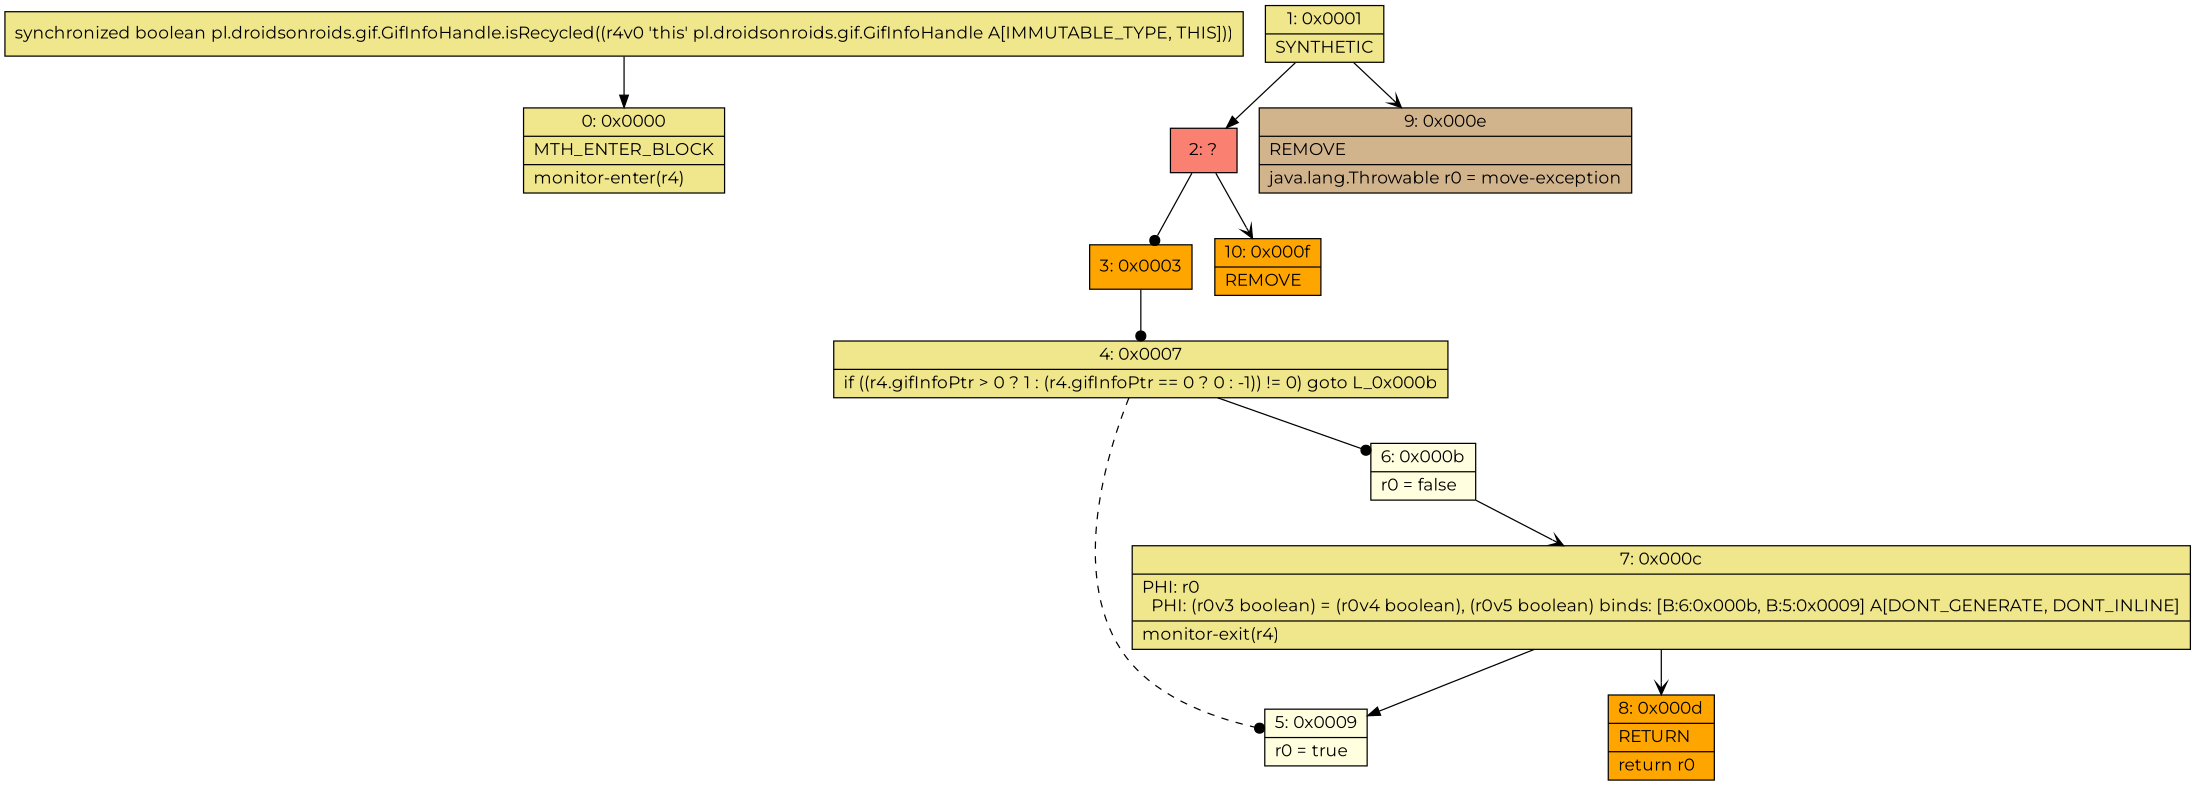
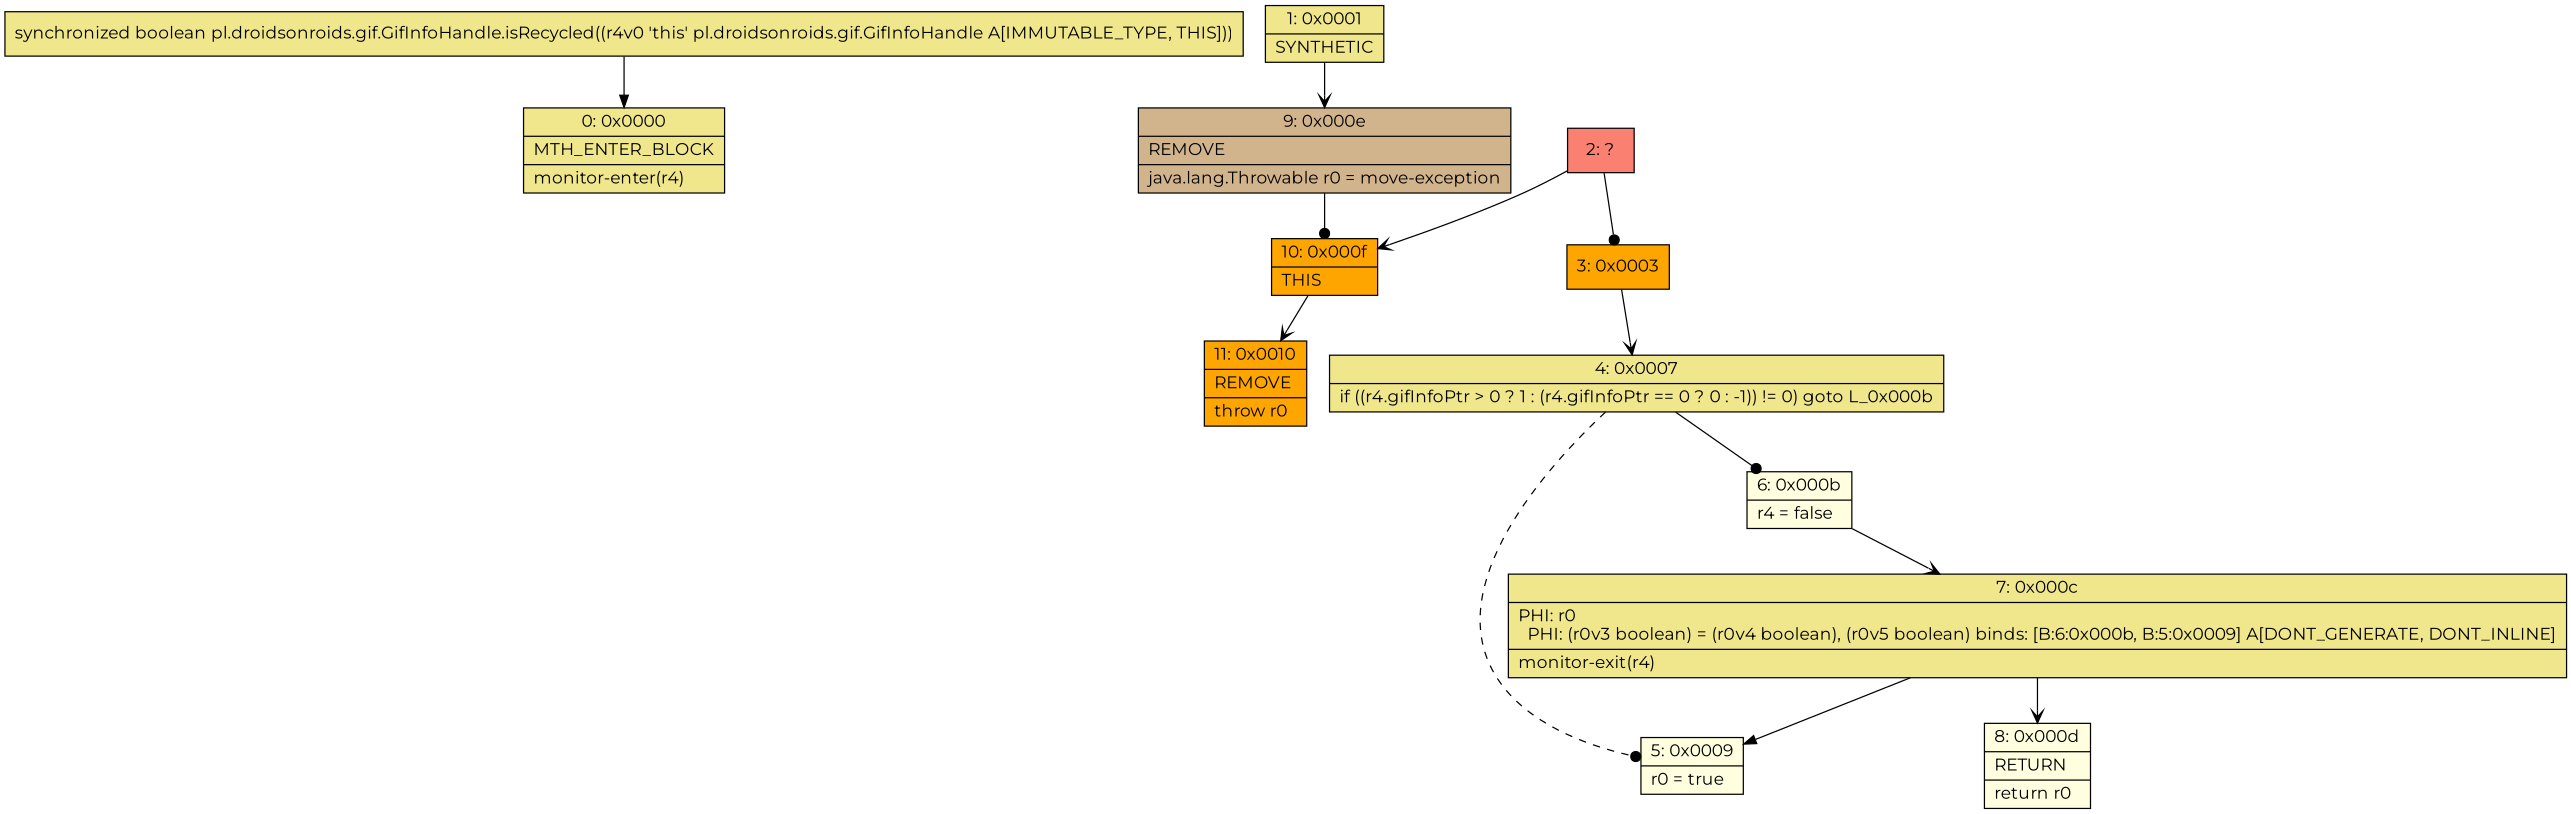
  digraph {
    fontname=Montserrat
    node [fillcolor=khaki fontname=Montserrat shape=record style=filled]
    edge [arrowhead=vee fontname=Montserrat]
    n1 [label="{0\:\ 0x0000|MTH_ENTER_BLOCK\l|monitor\-enter(r4)\l}"]
    n2 [label="{1\:\ 0x0001|SYNTHETIC\l}"]
    n3 [fillcolor=salmon label="{2\:\ ?}"]
    n4 [fillcolor=tan label="{9\:\ 0x000e|REMOVE\l|java.lang.Throwable r0 = move\-exception\l}"]
    n5 [fillcolor=orange label="{3\:\ 0x0003}"]
-   n6 [fillcolor=orange label="{10\:\ 0x000f|REMOVE\l}"]
+   n6 [fillcolor=orange label="{10\:\ 0x000f|THIS\l}"]
    n7 [label="{4\:\ 0x0007|if ((r4.gifInfoPtr \> 0 ? 1 : (r4.gifInfoPtr == 0 ? 0 : \-1)) != 0) goto L_0x000b\l}"]
    n8 [fillcolor=lightyellow label="{5\:\ 0x0009|r0 = true\l}"]
-   n9 [fillcolor=lightyellow label="{6\:\ 0x000b|r0 = false\l}"]
+   n9 [fillcolor=lightyellow label="{6\:\ 0x000b|r4 = false\l}"]
    n10 [label="{7\:\ 0x000c|PHI: r0 \l  PHI: (r0v3 boolean) = (r0v4 boolean), (r0v5 boolean) binds: [B:6:0x000b, B:5:0x0009] A[DONT_GENERATE, DONT_INLINE]\l|monitor\-exit(r4)\l}"]
-   n11 [fillcolor=orange label="{8\:\ 0x000d|RETURN\l|return r0\l}"]
+   n11 [fillcolor=lightyellow label="{8\:\ 0x000d|RETURN\l|return r0\l}"]
+   n12 [fillcolor=orange label="{11\:\ 0x0010|REMOVE\l|throw r0\l}"]
    n13 [label="{synchronized boolean pl.droidsonroids.gif.GifInfoHandle.isRecycled((r4v0 'this' pl.droidsonroids.gif.GifInfoHandle A[IMMUTABLE_TYPE, THIS])) }"]
-   n2 -> n3 [arrowhead=normal]
    n2 -> n4
    n3 -> n5 [arrowhead=dot]
    n3 -> n6
-   n5 -> n7 [arrowhead=dot]
+   n4 -> n6 [arrowhead=dot]
+   n5 -> n7
+   n6 -> n12
    n7 -> n8 [arrowhead=dot style=dashed]
    n7 -> n9 [arrowhead=dot]
    n9 -> n10
    n10 -> n8 [arrowhead=normal]
    n10 -> n11
    n13 -> n1 [arrowhead=normal]
  }
